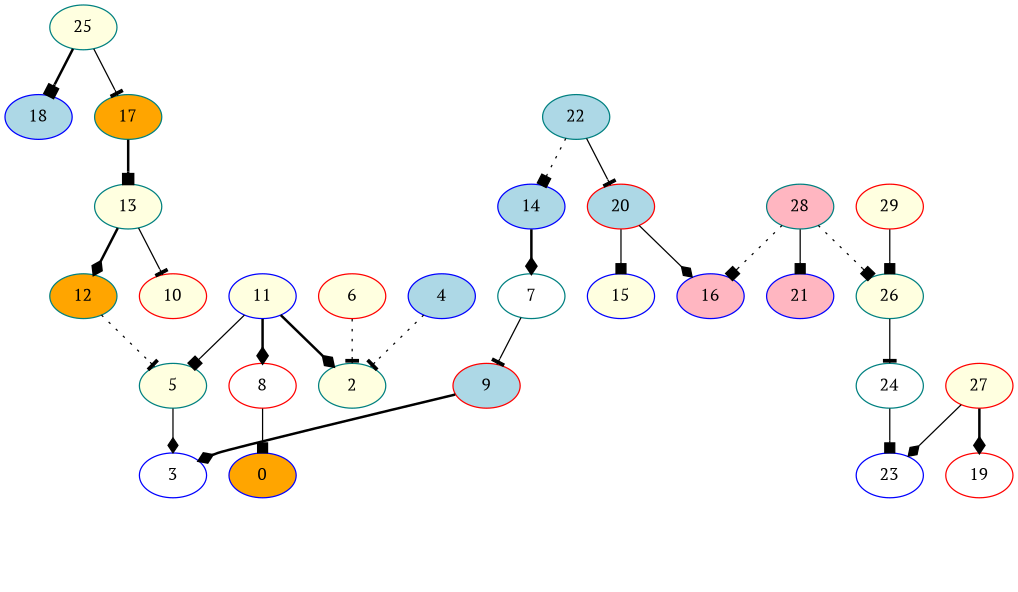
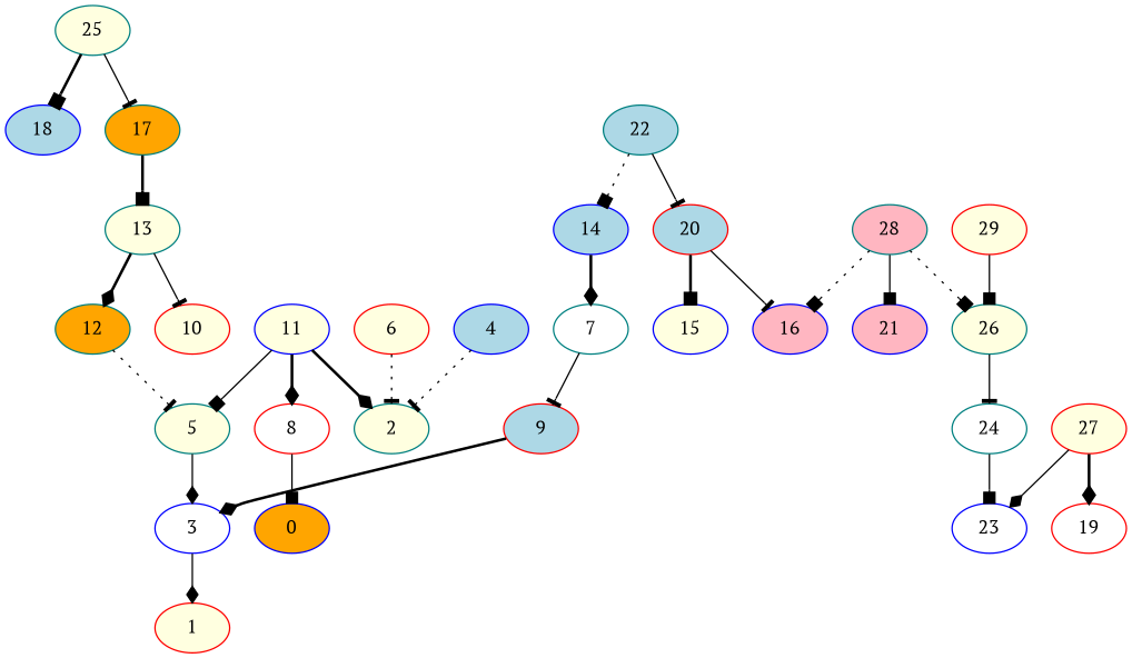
  digraph {
    fontname="PT Serif"
    node [color=teal fillcolor=lightyellow fontname="PT Serif" style=filled]
    edge [arrowhead=box fontname="PT Serif" style=solid]
    7 [fillcolor=white]
    9 [color=red fillcolor=lightblue]
+   1 [color=red]
    12 [fillcolor=orange]
    13
    10 [color=red]
    5
    3 [color=blue fillcolor=white]
    28 [fillcolor=lightpink]
    16 [color=blue fillcolor=lightpink]
    26
    21 [color=blue fillcolor=lightpink]
    24 [fillcolor=white]
    11 [color=blue]
    2
    8 [color=red fillcolor=white]
    0 [color=blue fillcolor=orange]
    17 [fillcolor=orange]
    25
    18 [color=blue fillcolor=lightblue]
    6 [color=red]
    23 [color=blue fillcolor=white]
    29 [color=red]
    27 [color=red]
    19 [color=red fillcolor=white]
    14 [color=blue fillcolor=lightblue]
    22 [fillcolor=lightblue]
    20 [color=red fillcolor=lightblue]
    15 [color=blue]
    4 [color=blue fillcolor=lightblue]
    7 -> 9 [arrowhead=tee]
    9 -> 3 [arrowhead=diamond style=bold]
    12 -> 5 [arrowhead=tee style=dotted]
    13 -> 12 [arrowhead=diamond style=bold]
    13 -> 10 [arrowhead=tee]
    5 -> 3 [arrowhead=diamond]
+   3 -> 1 [arrowhead=diamond]
    28 -> 16 [style=dotted]
    28 -> 26 [style=dotted]
    28 -> 21
    26 -> 24 [arrowhead=tee]
    24 -> 23
    11 -> 5
    11 -> 2 [arrowhead=diamond style=bold]
    11 -> 8 [arrowhead=diamond style=bold]
    8 -> 0
    17 -> 13 [style=bold]
    25 -> 17 [arrowhead=tee]
    25 -> 18 [style=bold]
    6 -> 2 [arrowhead=tee style=dotted]
    29 -> 26
    27 -> 23 [arrowhead=diamond]
    27 -> 19 [arrowhead=diamond style=bold]
    14 -> 7 [arrowhead=diamond style=bold]
    22 -> 14 [style=dotted]
    22 -> 20 [arrowhead=tee]
-   20 -> 16 [arrowhead=diamond]
-   20 -> 15
+   20 -> 16 [arrowhead=tee]
+   20 -> 15 [style=bold]
    4 -> 2 [arrowhead=tee style=dotted]
  }
